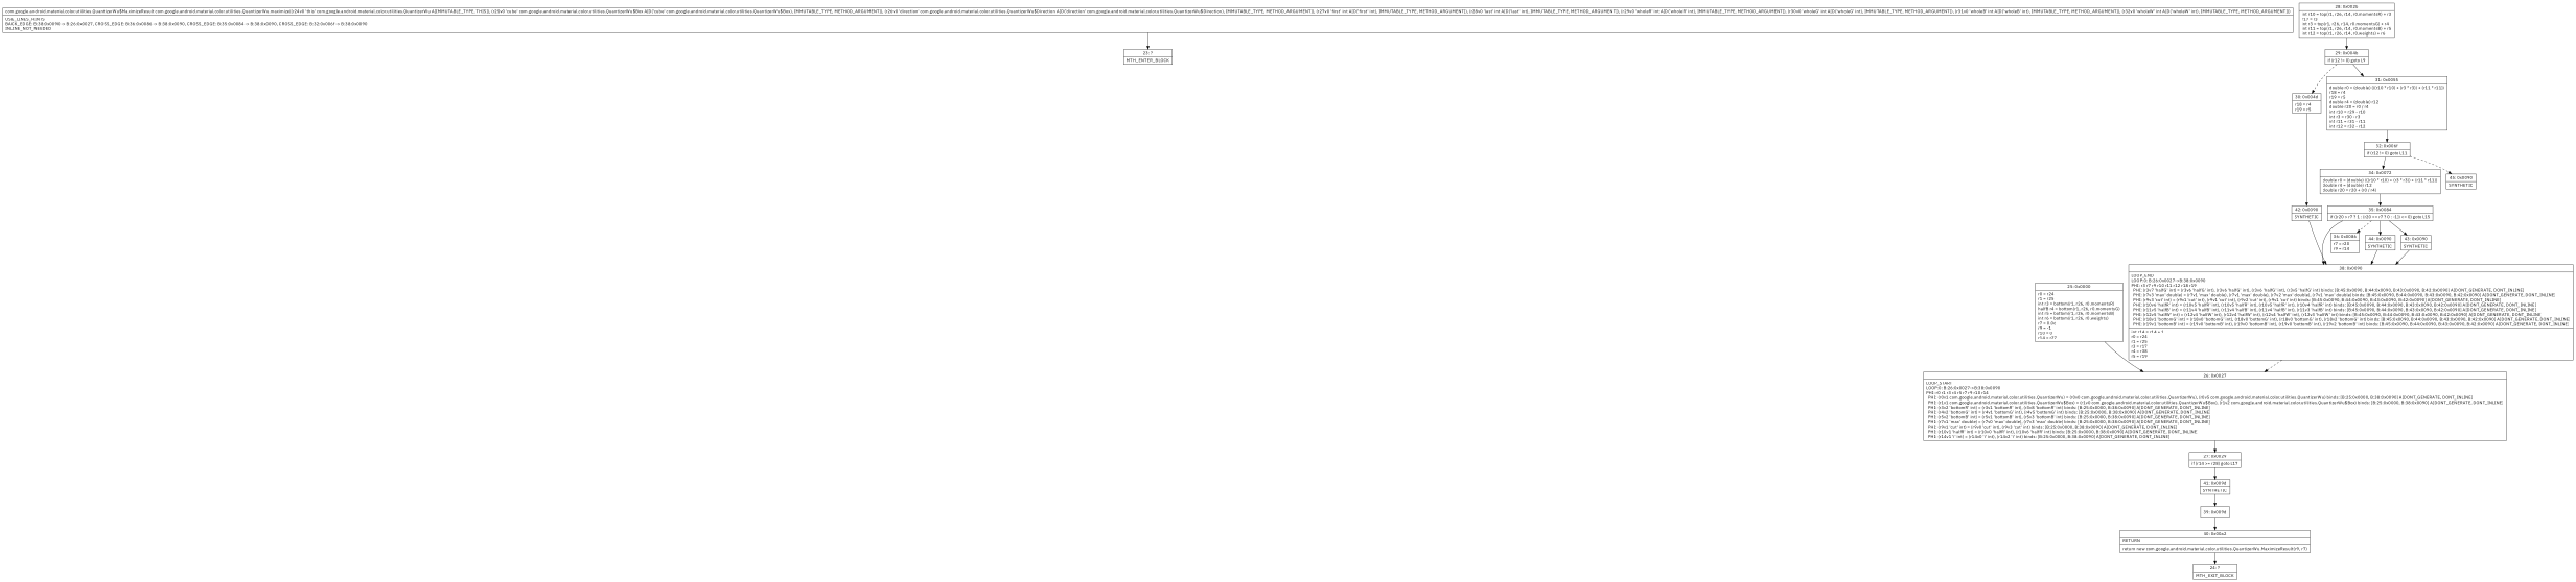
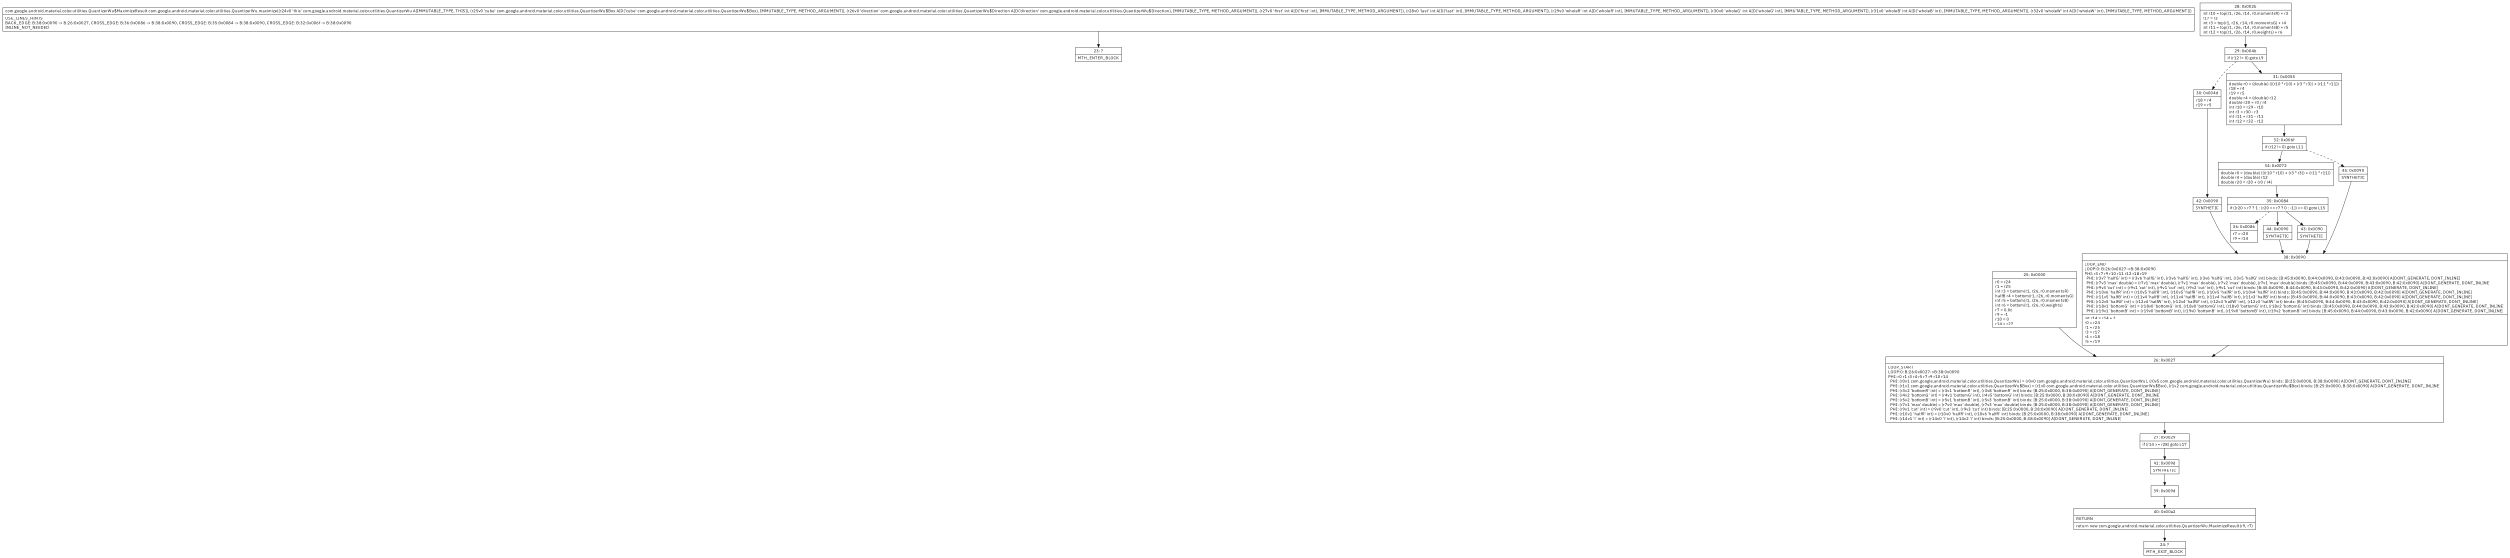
  digraph {
    fontname="IBM Plex Sans"
    node [fontname="IBM Plex Sans" shape=record]
    edge [fontname="IBM Plex Sans"]
    n1 [label="{23\:\ ?|MTH_ENTER_BLOCK\l}"]
    n2 [label="{25\:\ 0x0000|r0 = r24\lr1 = r25\lint r3 = bottom(r1, r26, r0.momentsR)\lhalfB r4 = bottom(r1, r26, r0.momentsG)\lint r5 = bottom(r1, r26, r0.momentsB)\lint r6 = bottom(r1, r26, r0.weights)\lr7 = 0.0d\lr9 = \-1\lr10 = 0\lr14 = r27\l}"]
    n3 [label="{26\:\ 0x0027|LOOP_START\lLOOP:0: B:26:0x0027\-\>B:38:0x0090\lPHI: r0 r1 r3 r4 r5 r7 r9 r10 r14 \l  PHI: (r0v1 com.google.android.material.color.utilities.QuantizerWu) = (r0v0 com.google.android.material.color.utilities.QuantizerWu), (r0v5 com.google.android.material.color.utilities.QuantizerWu) binds: [B:25:0x0000, B:38:0x0090] A[DONT_GENERATE, DONT_INLINE]\l  PHI: (r1v1 com.google.android.material.color.utilities.QuantizerWu$Box) = (r1v0 com.google.android.material.color.utilities.QuantizerWu$Box), (r1v2 com.google.android.material.color.utilities.QuantizerWu$Box) binds: [B:25:0x0000, B:38:0x0090] A[DONT_GENERATE, DONT_INLINE]\l  PHI: (r3v2 'bottomR' int) = (r3v1 'bottomR' int), (r3v8 'bottomR' int) binds: [B:25:0x0000, B:38:0x0090] A[DONT_GENERATE, DONT_INLINE]\l  PHI: (r4v2 'bottomG' int) = (r4v1 'bottomG' int), (r4v5 'bottomG' int) binds: [B:25:0x0000, B:38:0x0090] A[DONT_GENERATE, DONT_INLINE]\l  PHI: (r5v2 'bottomB' int) = (r5v1 'bottomB' int), (r5v3 'bottomB' int) binds: [B:25:0x0000, B:38:0x0090] A[DONT_GENERATE, DONT_INLINE]\l  PHI: (r7v1 'max' double) = (r7v0 'max' double), (r7v3 'max' double) binds: [B:25:0x0000, B:38:0x0090] A[DONT_GENERATE, DONT_INLINE]\l  PHI: (r9v1 'cut' int) = (r9v0 'cut' int), (r9v3 'cut' int) binds: [B:25:0x0000, B:38:0x0090] A[DONT_GENERATE, DONT_INLINE]\l  PHI: (r10v1 'halfR' int) = (r10v0 'halfR' int), (r10v6 'halfR' int) binds: [B:25:0x0000, B:38:0x0090] A[DONT_GENERATE, DONT_INLINE]\l  PHI: (r14v1 'i' int) = (r14v0 'i' int), (r14v2 'i' int) binds: [B:25:0x0000, B:38:0x0090] A[DONT_GENERATE, DONT_INLINE]\l}"]
    n4 [label="{27\:\ 0x0029|if (r14 \>= r28) goto L17\l}"]
    n5 [label="{41\:\ 0x009d|SYNTHETIC\l}"]
    n6 [label="{28\:\ 0x002b|int r10 = top(r1, r26, r14, r0.momentsR) + r3\lr17 = r3\lint r3 = top(r1, r26, r14, r0.momentsG) + r4\lint r11 = top(r1, r26, r14, r0.momentsB) + r5\lint r12 = top(r1, r26, r14, r0.weights) + r6\l}"]
    n7 [label="{29\:\ 0x004b|if (r12 != 0) goto L9\l}"]
    n8 [label="{39\:\ 0x009d}"]
    n9 [label="{30\:\ 0x004d|r18 = r4\lr19 = r5\l}"]
    n10 [label="{31\:\ 0x0055|double r0 = (double) (((r10 * r10) + (r3 * r3)) + (r11 * r11))\lr18 = r4\lr19 = r5\ldouble r4 = (double) r12\ldouble r20 = r0 \/ r4\lint r10 = r29 \- r10\lint r3 = r30 \- r3\lint r11 = r31 \- r11\lint r12 = r32 \- r12\l}"]
    n11 [label="{42\:\ 0x0090|SYNTHETIC\l}"]
    n12 [label="{32\:\ 0x006f|if (r12 != 0) goto L11\l}"]
-   n13 [label="{38\:\ 0x0090|LOOP_END\lLOOP:0: B:26:0x0027\-\>B:38:0x0090\lPHI: r3 r7 r9 r10 r11 r12 r18 r19 \l  PHI: (r3v7 'halfG' int) = (r3v6 'halfG' int), (r3v6 'halfG' int), (r3v6 'halfG' int), (r3v5 'halfG' int) binds: [B:45:0x0090, B:44:0x0090, B:43:0x0090, B:42:0x0090] A[DONT_GENERATE, DONT_INLINE]\l  PHI: (r7v3 'max' double) = (r7v1 'max' double), (r7v1 'max' double), (r7v2 'max' double), (r7v1 'max' double) binds: [B:45:0x0090, B:44:0x0090, B:43:0x0090, B:42:0x0090] A[DONT_GENERATE, DONT_INLINE]\l  PHI: (r9v3 'cut' int) = (r9v1 'cut' int), (r9v1 'cut' int), (r9v2 'cut' int), (r9v1 'cut' int) binds: [B:45:0x0090, B:44:0x0090, B:43:0x0090, B:42:0x0090] A[DONT_GENERATE, DONT_INLINE]\l  PHI: (r10v6 'halfR' int) = (r10v5 'halfR' int), (r10v5 'halfR' int), (r10v5 'halfR' int), (r10v4 'halfR' int) binds: [B:45:0x0090, B:44:0x0090, B:43:0x0090, B:42:0x0090] A[DONT_GENERATE, DONT_INLINE]\l  PHI: (r11v5 'halfB' int) = (r11v4 'halfB' int), (r11v4 'halfB' int), (r11v4 'halfB' int), (r11v3 'halfB' int) binds: [B:45:0x0090, B:44:0x0090, B:43:0x0090, B:42:0x0090] A[DONT_GENERATE, DONT_INLINE]\l  PHI: (r12v5 'halfW' int) = (r12v4 'halfW' int), (r12v4 'halfW' int), (r12v4 'halfW' int), (r12v3 'halfW' int) binds: [B:45:0x0090, B:44:0x0090, B:43:0x0090, B:42:0x0090] A[DONT_GENERATE, DONT_INLINE]\l  PHI: (r18v1 'bottomG' int) = (r18v0 'bottomG' int), (r18v0 'bottomG' int), (r18v0 'bottomG' int), (r18v2 'bottomG' int) binds: [B:45:0x0090, B:44:0x0090, B:43:0x0090, B:42:0x0090] A[DONT_GENERATE, DONT_INLINE]\l  PHI: (r19v1 'bottomB' int) = (r19v0 'bottomB' int), (r19v0 'bottomB' int), (r19v0 'bottomB' int), (r19v2 'bottomB' int) binds: [B:45:0x0090, B:44:0x0090, B:43:0x0090, B:42:0x0090] A[DONT_GENERATE, DONT_INLINE]\l|int r14 = r14 + 1\lr0 = r24\lr1 = r25\lr3 = r17\lr4 = r38\lr5 = r19\l}"]
+   n13 [label="{38\:\ 0x0090|LOOP_END\lLOOP:0: B:26:0x0027\-\>B:38:0x0090\lPHI: r3 r7 r9 r10 r11 r12 r18 r19 \l  PHI: (r3v7 'halfG' int) = (r3v6 'halfG' int), (r3v6 'halfG' int), (r3v6 'halfG' int), (r3v5 'halfG' int) binds: [B:45:0x0090, B:44:0x0090, B:43:0x0090, B:42:0x0090] A[DONT_GENERATE, DONT_INLINE]\l  PHI: (r7v3 'max' double) = (r7v1 'max' double), (r7v1 'max' double), (r7v2 'max' double), (r7v1 'max' double) binds: [B:45:0x0090, B:44:0x0090, B:43:0x0090, B:42:0x0090] A[DONT_GENERATE, DONT_INLINE]\l  PHI: (r9v3 'cut' int) = (r9v1 'cut' int), (r9v1 'cut' int), (r9v2 'cut' int), (r9v1 'cut' int) binds: [B:45:0x0090, B:44:0x0090, B:43:0x0090, B:42:0x0090] A[DONT_GENERATE, DONT_INLINE]\l  PHI: (r10v6 'halfR' int) = (r10v5 'halfR' int), (r10v5 'halfR' int), (r10v5 'halfR' int), (r10v4 'halfR' int) binds: [B:45:0x0090, B:44:0x0090, B:43:0x0090, B:42:0x0090] A[DONT_GENERATE, DONT_INLINE]\l  PHI: (r11v5 'halfB' int) = (r11v4 'halfB' int), (r11v4 'halfB' int), (r11v4 'halfB' int), (r11v3 'halfB' int) binds: [B:45:0x0090, B:44:0x0090, B:43:0x0090, B:42:0x0090] A[DONT_GENERATE, DONT_INLINE]\l  PHI: (r12v5 'halfW' int) = (r12v4 'halfW' int), (r12v4 'halfW' int), (r12v4 'halfW' int), (r12v3 'halfW' int) binds: [B:45:0x0090, B:44:0x0090, B:43:0x0090, B:42:0x0090] A[DONT_GENERATE, DONT_INLINE]\l  PHI: (r18v1 'bottomG' int) = (r18v0 'bottomG' int), (r18v0 'bottomG' int), (r18v0 'bottomG' int), (r18v2 'bottomG' int) binds: [B:45:0x0090, B:44:0x0090, B:43:0x0090, B:42:0x0090] A[DONT_GENERATE, DONT_INLINE]\l  PHI: (r19v1 'bottomB' int) = (r19v0 'bottomB' int), (r19v0 'bottomB' int), (r19v0 'bottomB' int), (r19v2 'bottomB' int) binds: [B:45:0x0090, B:44:0x0090, B:43:0x0090, B:42:0x0090] A[DONT_GENERATE, DONT_INLINE]\l|int r14 = r14 + 1\lr0 = r24\lr1 = r25\lr3 = r17\lr4 = r18\lr5 = r19\l}"]
    n14 [label="{34\:\ 0x0072|double r0 = (double) (((r10 * r10) + (r3 * r3)) + (r11 * r11))\ldouble r4 = (double) r12\ldouble r20 = r20 + (r0 \/ r4)\l}"]
    n15 [label="{45\:\ 0x0090|SYNTHETIC\l}"]
    n16 [label="{35\:\ 0x0084|if ((r20 \> r7 ? 1 : (r20 == r7 ? 0 : \-1)) \<= 0) goto L15\l}"]
    n17 [label="{36\:\ 0x0086|r7 = r20\lr9 = r14\l}"]
    n18 [label="{44\:\ 0x0090|SYNTHETIC\l}"]
    n19 [label="{43\:\ 0x0090|SYNTHETIC\l}"]
    n20 [label="{40\:\ 0x00a2|RETURN\l|return new com.google.android.material.color.utilities.QuantizerWu.MaximizeResult(r9, r7)\l}"]
    n21 [label="{24\:\ ?|MTH_EXIT_BLOCK\l}"]
    n22 [label="{com.google.android.material.color.utilities.QuantizerWu$MaximizeResult com.google.android.material.color.utilities.QuantizerWu.maximize((r24v0 'this' com.google.android.material.color.utilities.QuantizerWu A[IMMUTABLE_TYPE, THIS]), (r25v0 'cube' com.google.android.material.color.utilities.QuantizerWu$Box A[D('cube' com.google.android.material.color.utilities.QuantizerWu$Box), IMMUTABLE_TYPE, METHOD_ARGUMENT]), (r26v0 'direction' com.google.android.material.color.utilities.QuantizerWu$Direction A[D('direction' com.google.android.material.color.utilities.QuantizerWu$Direction), IMMUTABLE_TYPE, METHOD_ARGUMENT]), (r27v0 'first' int A[D('first' int), IMMUTABLE_TYPE, METHOD_ARGUMENT]), (r28v0 'last' int A[D('last' int), IMMUTABLE_TYPE, METHOD_ARGUMENT]), (r29v0 'wholeR' int A[D('wholeR' int), IMMUTABLE_TYPE, METHOD_ARGUMENT]), (r30v0 'wholeG' int A[D('wholeG' int), IMMUTABLE_TYPE, METHOD_ARGUMENT]), (r31v0 'wholeB' int A[D('wholeB' int), IMMUTABLE_TYPE, METHOD_ARGUMENT]), (r32v0 'wholeW' int A[D('wholeW' int), IMMUTABLE_TYPE, METHOD_ARGUMENT]))  | USE_LINES_HINTS\lBACK_EDGE: B:38:0x0090 \-\> B:26:0x0027, CROSS_EDGE: B:36:0x0086 \-\> B:38:0x0090, CROSS_EDGE: B:35:0x0084 \-\> B:38:0x0090, CROSS_EDGE: B:32:0x006f \-\> B:38:0x0090\lINLINE_NOT_NEEDED\l}"]
    n2 -> n3
    n3 -> n4
    n4 -> n5
    n5 -> n8
    n6 -> n7
    n7 -> n9 [style=dashed]
    n7 -> n10
    n8 -> n20
    n9 -> n11
    n10 -> n12
    n11 -> n13
    n12 -> n14
    n12 -> n15 [style=dashed]
-   n13 -> n3 [style=dashed]
+   n13 -> n3
    n14 -> n16
-   n16 -> n13
+   n15 -> n13
    n16 -> n17 [style=dashed]
    n16 -> n18
    n16 -> n19
    n18 -> n13
    n19 -> n13
    n20 -> n21
    n22 -> n1
  }
